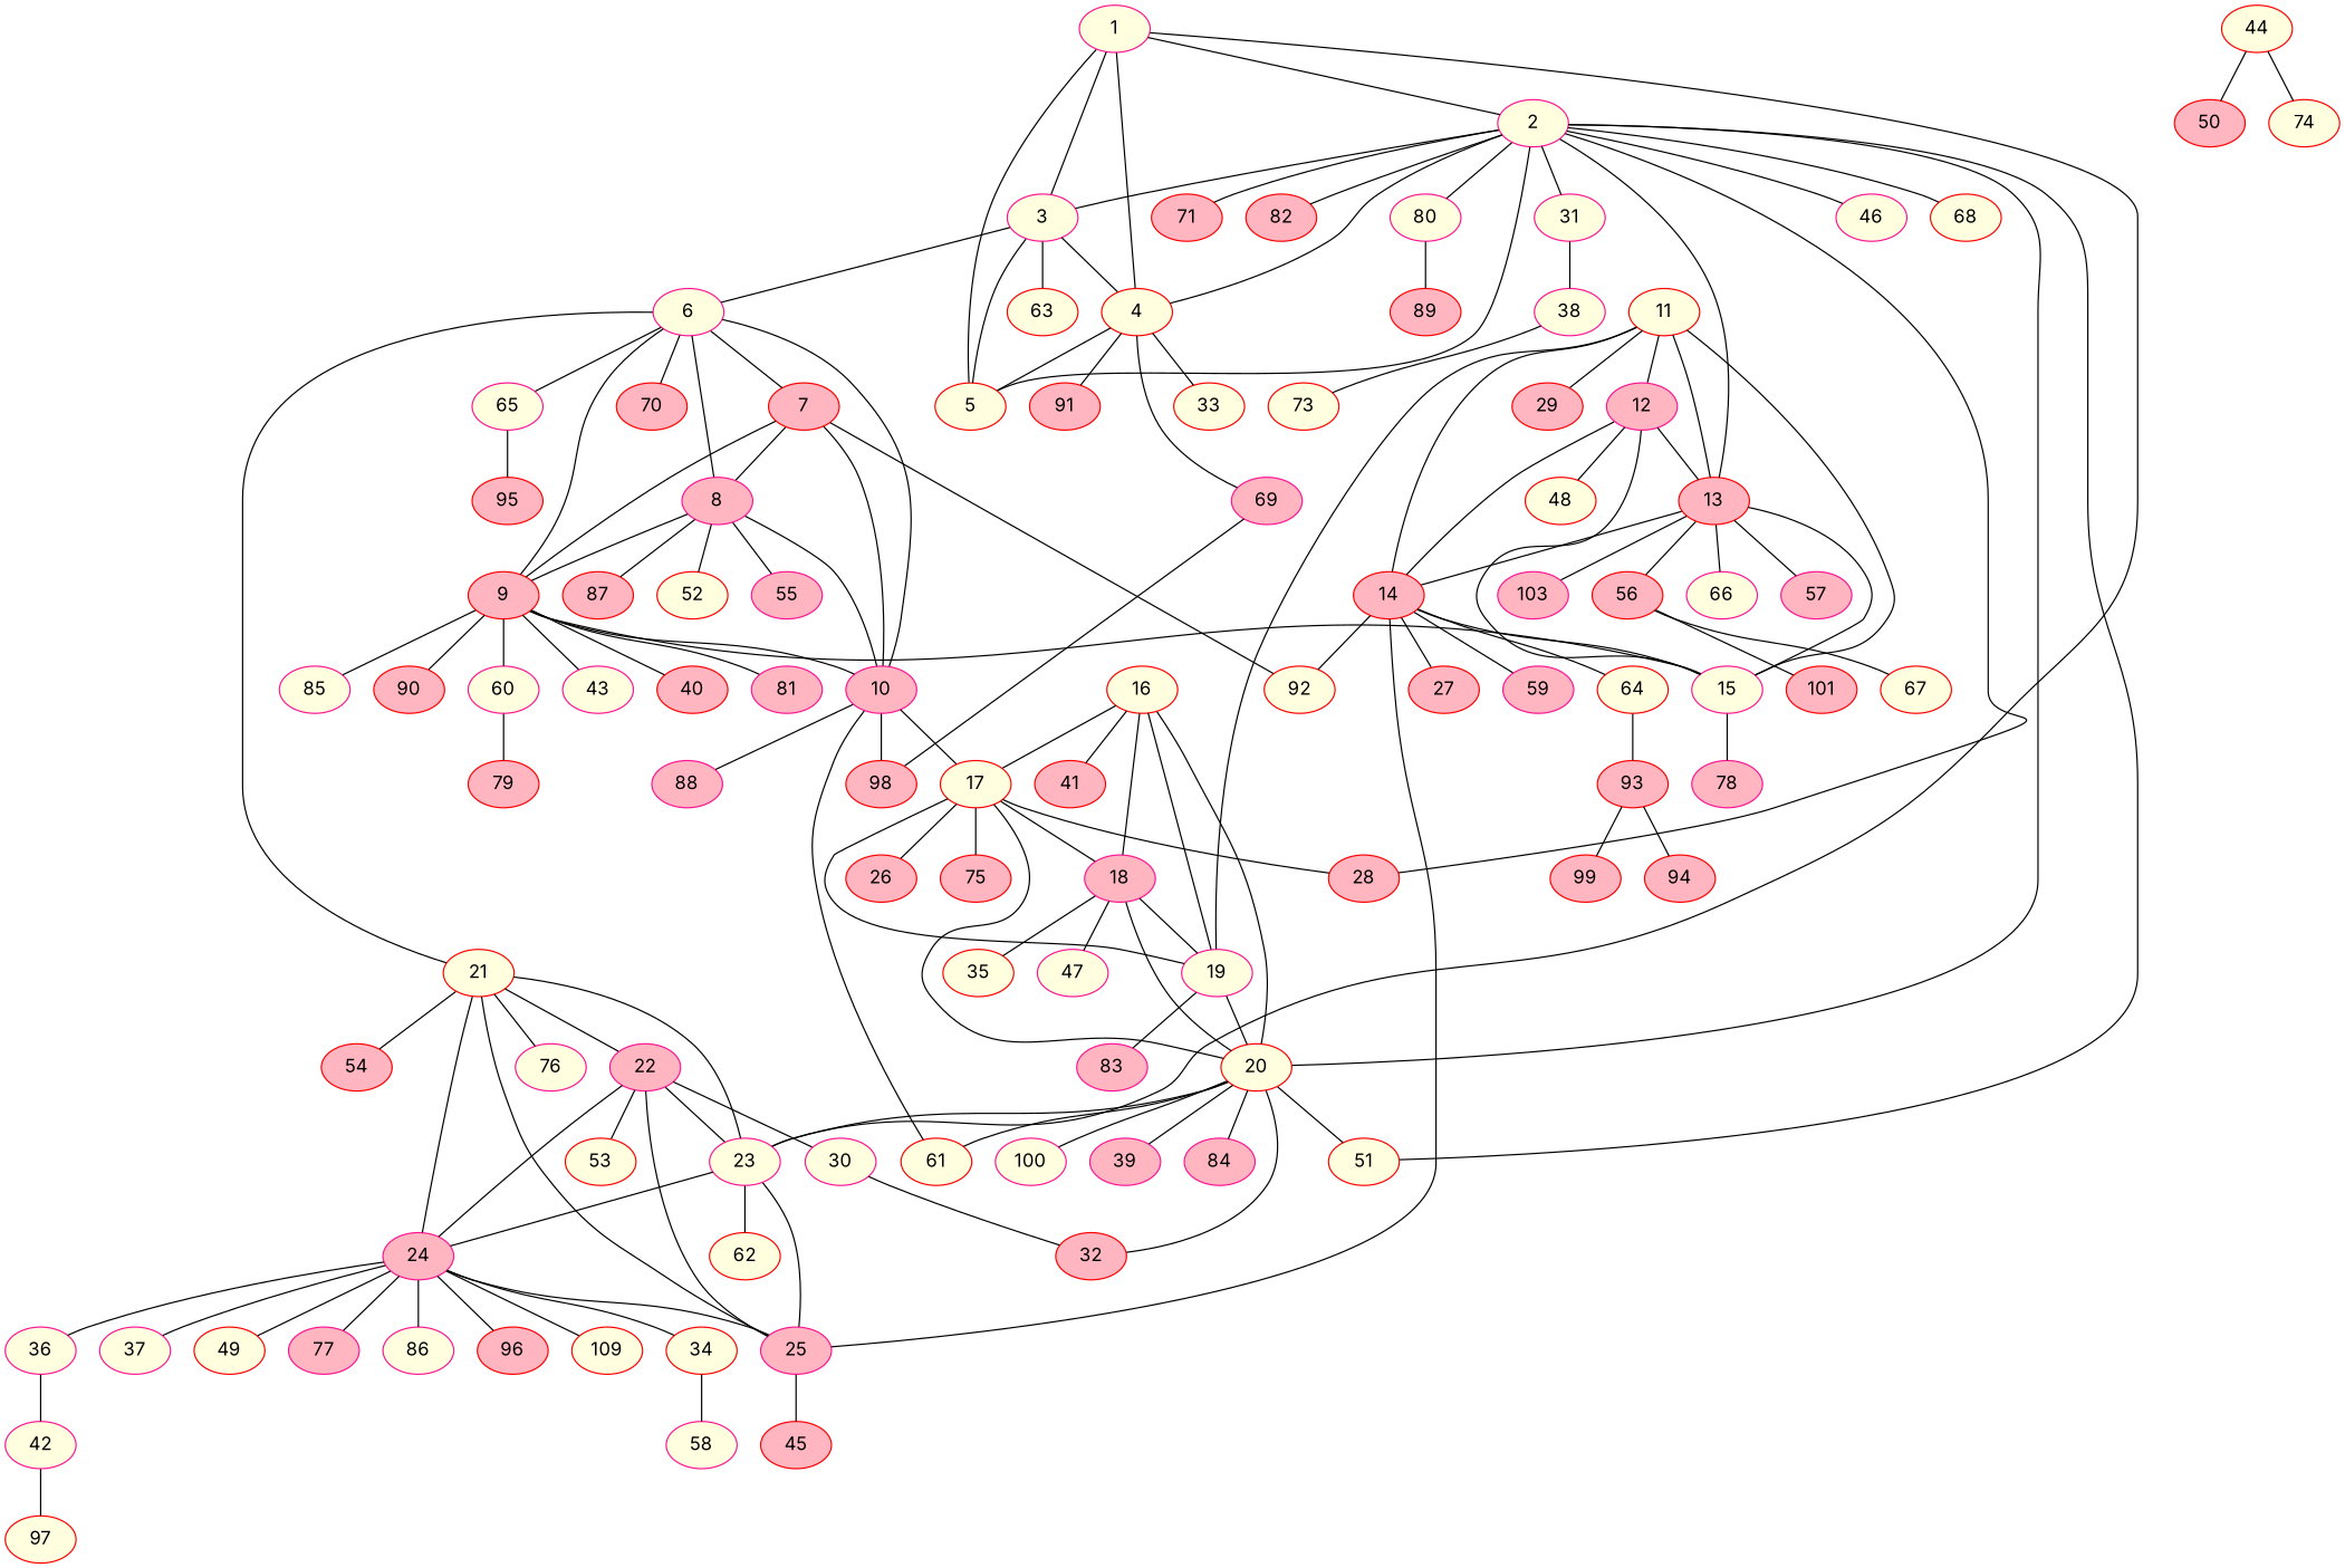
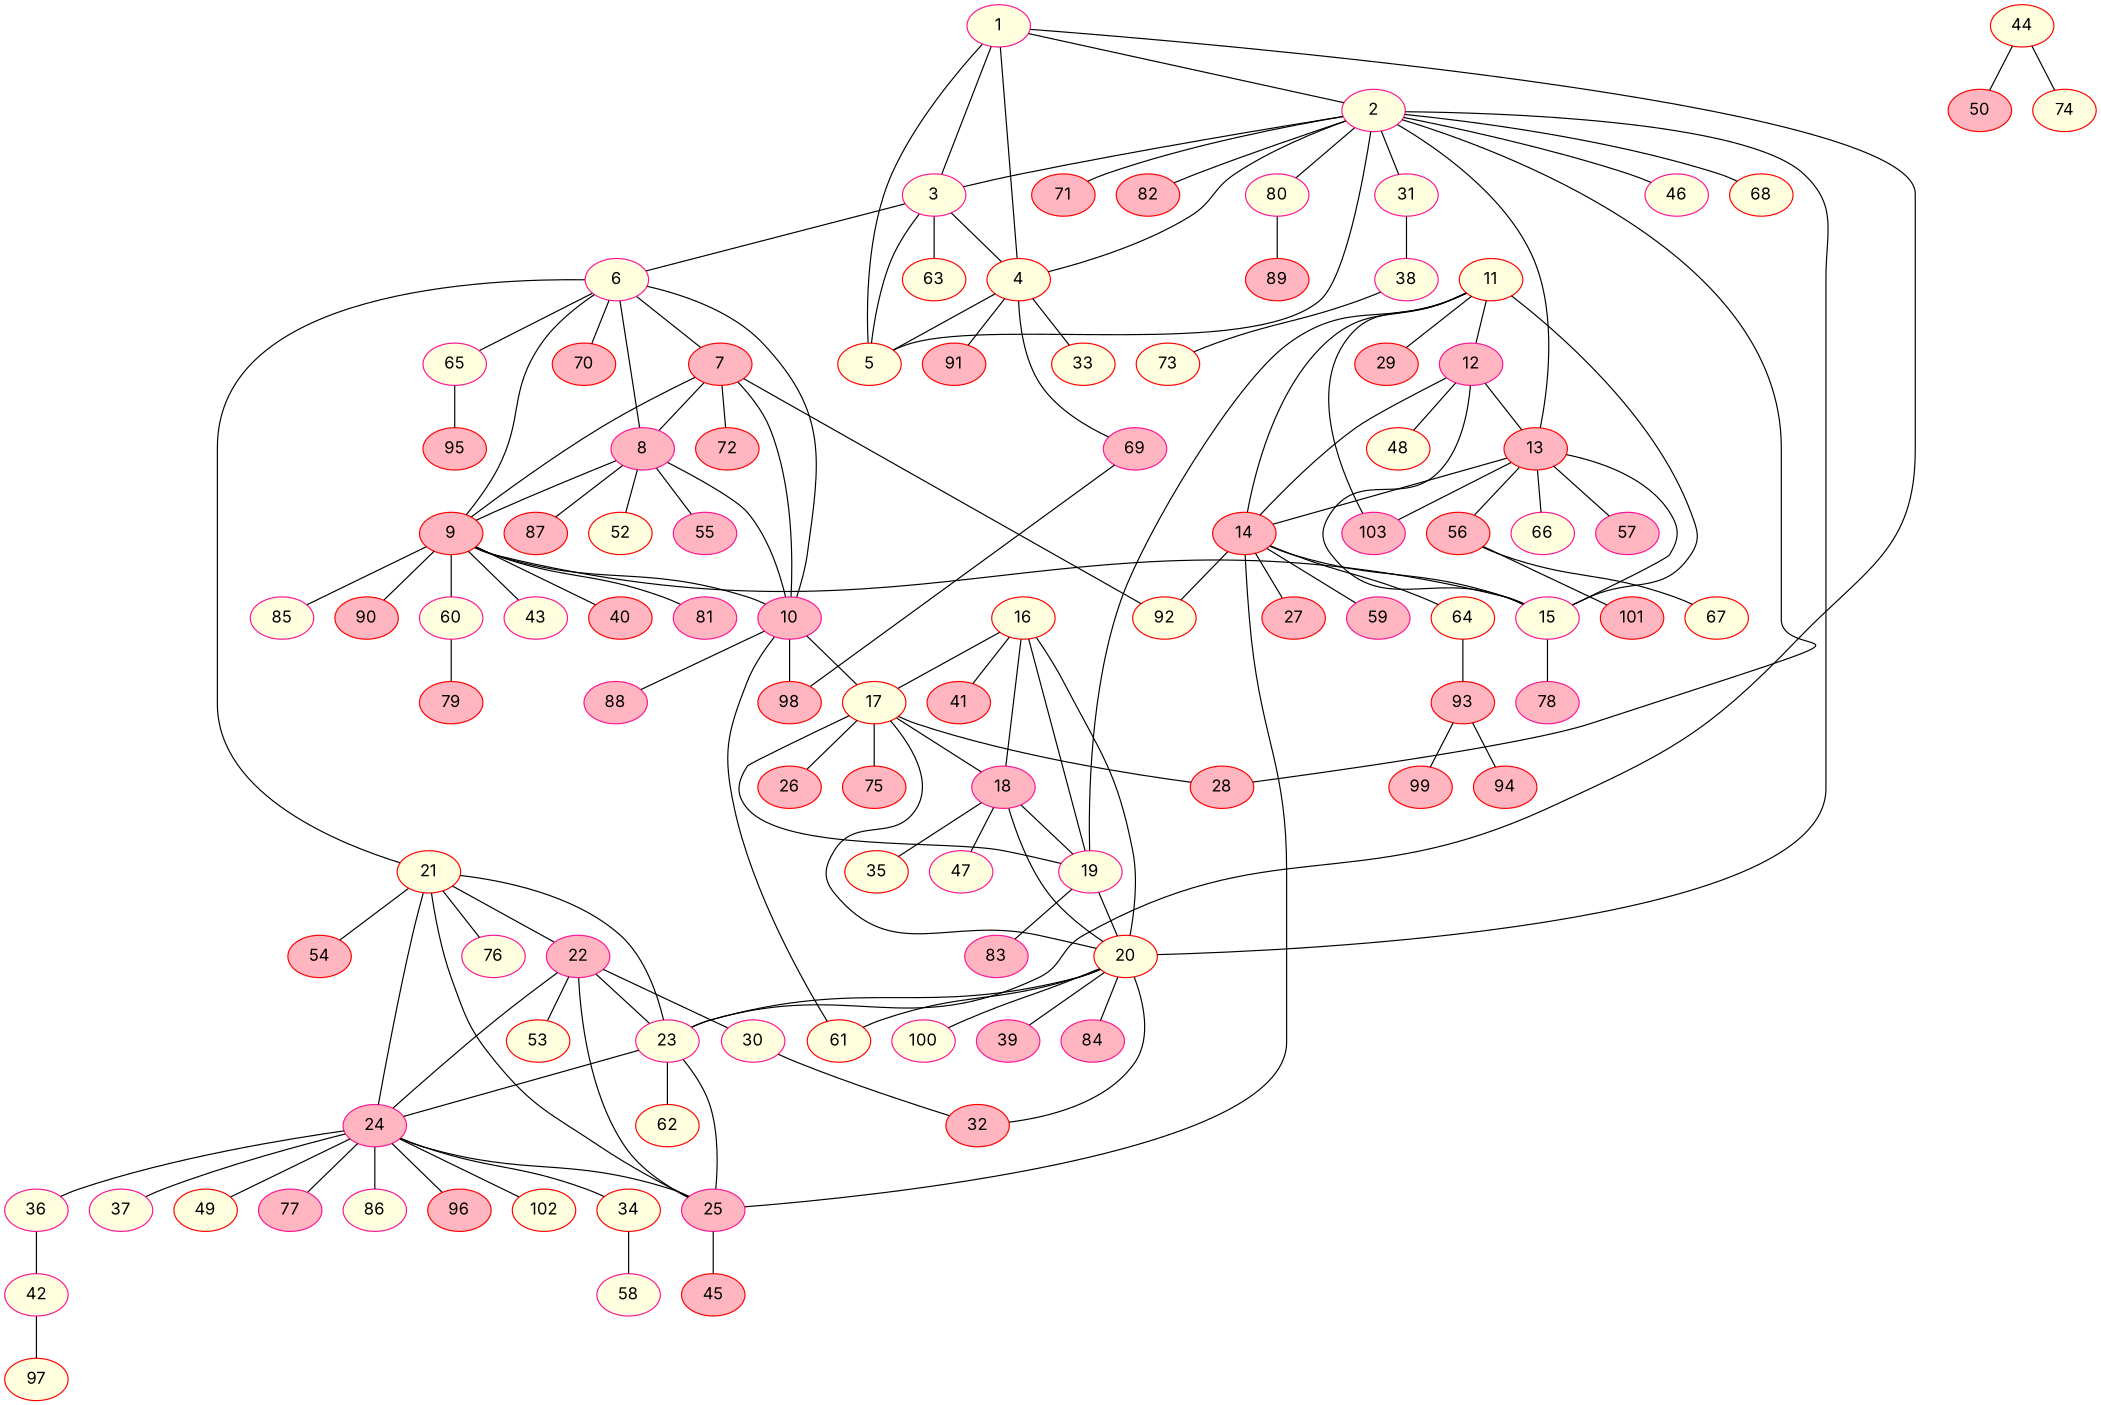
  graph {
    fontname=Inter
    node [color=red fillcolor=lightyellow fontname=Inter style=filled]
    edge [fontname=Inter]
    1 [color=deeppink]
    2 [color=deeppink]
    3 [color=deeppink]
    4
    5
    23 [color=deeppink]
    13 [fillcolor=lightpink]
    20
    28 [fillcolor=lightpink]
    31 [color=deeppink]
    46 [color=deeppink]
-   51
    68
    71 [fillcolor=lightpink]
    80 [color=deeppink]
    82 [fillcolor=lightpink]
    6 [color=deeppink]
    63
    33
    69 [color=deeppink fillcolor=lightpink]
    91 [fillcolor=lightpink]
    25 [color=deeppink fillcolor=lightpink]
    24 [color=deeppink fillcolor=lightpink]
    62
    15 [color=deeppink]
    14 [fillcolor=lightpink]
    56 [fillcolor=lightpink]
    57 [color=deeppink fillcolor=lightpink]
    66 [color=deeppink]
    103 [color=deeppink fillcolor=lightpink]
    61
    32 [fillcolor=lightpink]
    39 [color=deeppink fillcolor=lightpink]
    84 [color=deeppink fillcolor=lightpink]
    100 [color=deeppink]
    38 [color=deeppink]
    89 [fillcolor=lightpink]
    7 [fillcolor=lightpink]
    8 [color=deeppink fillcolor=lightpink]
    9 [fillcolor=lightpink]
    10 [color=deeppink fillcolor=lightpink]
    21
    65 [color=deeppink]
    70 [fillcolor=lightpink]
    98 [fillcolor=lightpink]
+   72 [fillcolor=lightpink]
    92
    52
    55 [color=deeppink fillcolor=lightpink]
    87 [fillcolor=lightpink]
    40 [fillcolor=lightpink]
    43 [color=deeppink]
    60 [color=deeppink]
    81 [color=deeppink fillcolor=lightpink]
    85 [color=deeppink]
    90 [fillcolor=lightpink]
    17
    88 [color=deeppink fillcolor=lightpink]
    22 [color=deeppink fillcolor=lightpink]
    54 [fillcolor=lightpink]
    76 [color=deeppink]
    95 [fillcolor=lightpink]
    78 [color=deeppink fillcolor=lightpink]
    79 [fillcolor=lightpink]
    19 [color=deeppink]
    18 [color=deeppink fillcolor=lightpink]
    26 [fillcolor=lightpink]
    75 [fillcolor=lightpink]
    11
    12 [color=deeppink fillcolor=lightpink]
    29 [fillcolor=lightpink]
    48
    27 [fillcolor=lightpink]
    59 [color=deeppink fillcolor=lightpink]
    64
    83 [color=deeppink fillcolor=lightpink]
    67
    101 [fillcolor=lightpink]
    45 [fillcolor=lightpink]
    93 [fillcolor=lightpink]
    16
    41 [fillcolor=lightpink]
    35
    47 [color=deeppink]
    50 [fillcolor=lightpink]
    44
    74
    30 [color=deeppink]
    53
    34
    36 [color=deeppink]
    37 [color=deeppink]
    49
    77 [color=deeppink fillcolor=lightpink]
    86 [color=deeppink]
    96 [fillcolor=lightpink]
-   102 [label=109]
+   102
    58 [color=deeppink]
    42 [color=deeppink]
    73
    97
    94 [fillcolor=lightpink]
    99 [fillcolor=lightpink]
    1 -- 2
    1 -- 3
    1 -- 4
    1 -- 5
    1 -- 23
    2 -- 3
    2 -- 4
    2 -- 5
    2 -- 13
    2 -- 20
    2 -- 28
    2 -- 31
    2 -- 46
-   2 -- 51
    2 -- 68
    2 -- 71
    2 -- 80
    2 -- 82
    3 -- 4
    3 -- 5
    3 -- 6
    3 -- 63
    4 -- 5
    4 -- 33
    4 -- 69
    4 -- 91
    23 -- 25
    23 -- 24
    23 -- 62
    13 -- 15
    13 -- 14
    13 -- 56
    13 -- 57
    13 -- 66
    13 -- 103
    20 -- 23
-   20 -- 51
    20 -- 61
    20 -- 32
    20 -- 39
    20 -- 84
    20 -- 100
    31 -- 38
    80 -- 89
    6 -- 7
    6 -- 8
    6 -- 9
    6 -- 10
    6 -- 21
    6 -- 65
    6 -- 70
    69 -- 98
    25 -- 45
    24 -- 25
    24 -- 34
    24 -- 36
    24 -- 37
    24 -- 49
    24 -- 77
    24 -- 86
    24 -- 96
    24 -- 102
    15 -- 78
    14 -- 25
    14 -- 15
    14 -- 92
    14 -- 27
    14 -- 59
    14 -- 64
    56 -- 67
    56 -- 101
    38 -- 73
    7 -- 8
    7 -- 9
    7 -- 10
+   7 -- 72
    7 -- 92
    8 -- 9
    8 -- 10
    8 -- 52
    8 -- 55
    8 -- 87
    9 -- 15
    9 -- 10
    9 -- 40
    9 -- 43
    9 -- 60
    9 -- 81
    9 -- 85
    9 -- 90
    10 -- 61
    10 -- 98
    10 -- 17
    10 -- 88
    21 -- 23
    21 -- 25
    21 -- 24
    21 -- 22
    21 -- 54
    21 -- 76
    65 -- 95
    60 -- 79
    17 -- 20
    17 -- 28
    17 -- 19
    17 -- 18
    17 -- 26
    17 -- 75
    22 -- 23
    22 -- 25
    22 -- 24
    22 -- 30
    22 -- 53
    19 -- 20
    19 -- 83
    18 -- 20
    18 -- 19
    18 -- 35
    18 -- 47
-   11 -- 13
+   11 -- 103
    11 -- 15
    11 -- 14
    11 -- 19
    11 -- 12
    11 -- 29
    12 -- 13
    12 -- 15
    12 -- 14
    12 -- 48
    64 -- 93
    93 -- 94
    93 -- 99
    16 -- 20
    16 -- 17
    16 -- 19
    16 -- 18
    16 -- 41
    44 -- 50
    44 -- 74
    30 -- 32
    34 -- 58
    36 -- 42
    42 -- 97
  }
